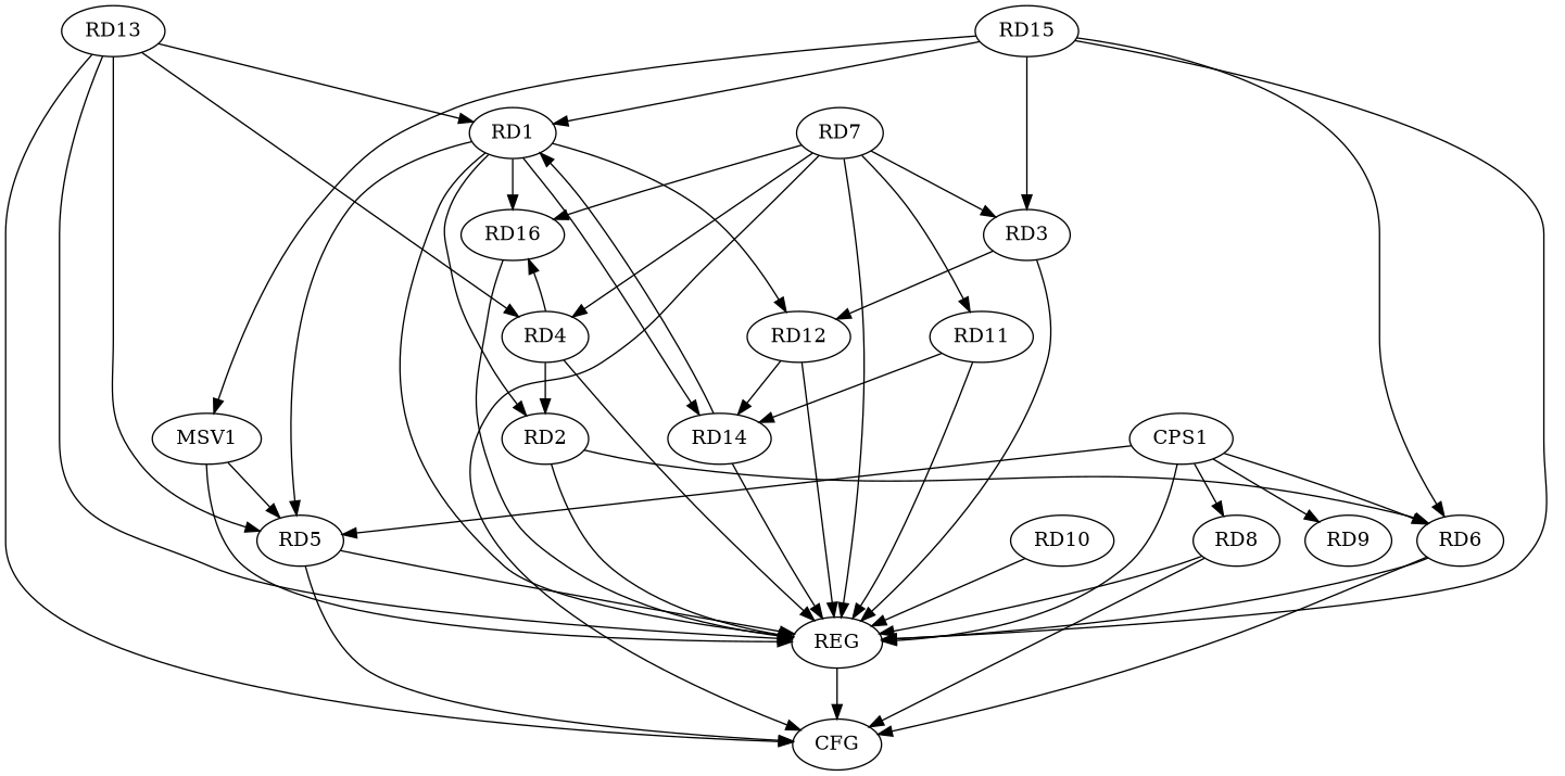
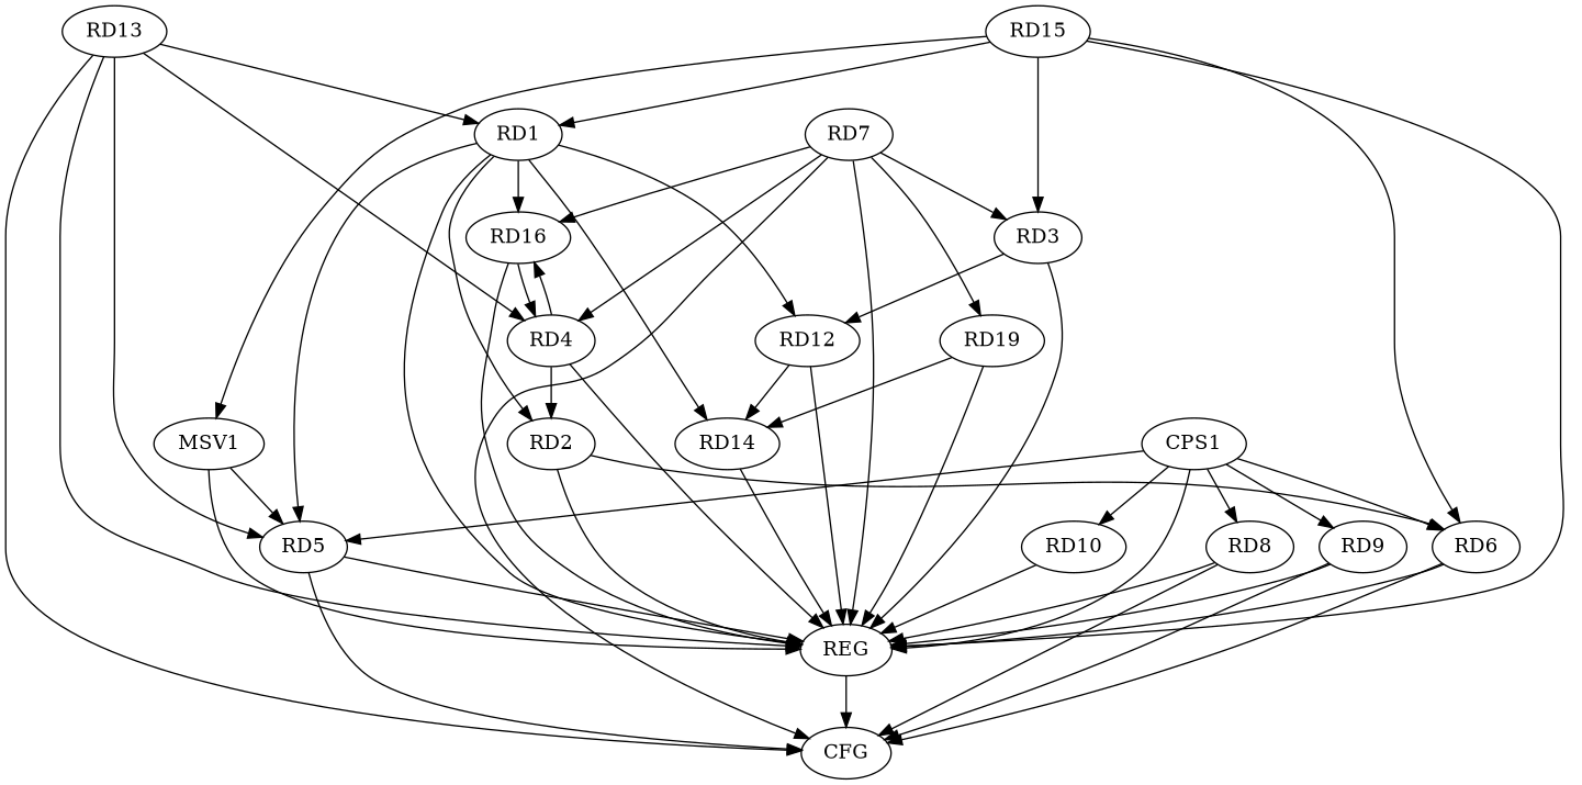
  strict digraph {
    n1 [label=RD1]
    n2 [label=RD2]
    n3 [label=RD5]
    n4 [label=RD12]
    n5 [label=RD14]
    n6 [label=RD16]
    n7 [label=REG]
    n8 [label=RD6]
    n9 [label=CFG]
    n10 [label=RD4]
    n11 [label=RD3]
    n12 [label=RD7]
-   n13 [label=RD11]
+   n13 [label=RD19]
    n14 [label=RD8]
    n15 [label=RD9]
    n16 [label=RD10]
    n17 [label=RD13]
    n18 [label=RD15]
    n19 [label=MSV1]
    n20 [label=CPS1]
    n1 -> n2
    n1 -> n3
    n1 -> n4
    n1 -> n5
    n1 -> n6
    n1 -> n7
    n2 -> n7
    n2 -> n8
    n3 -> n7
    n3 -> n9
    n4 -> n5
    n4 -> n7
-   n5 -> n1
    n5 -> n7
    n6 -> n7
+   n6 -> n10
    n7 -> n9
    n8 -> n7
    n8 -> n9
    n10 -> n2
    n10 -> n6
    n10 -> n7
    n11 -> n4
    n11 -> n7
    n12 -> n6
    n12 -> n7
    n12 -> n9
    n12 -> n10
    n12 -> n11
    n12 -> n13
    n13 -> n5
    n13 -> n7
    n14 -> n7
    n14 -> n9
+   n15 -> n7
+   n15 -> n9
    n16 -> n7
    n17 -> n1
    n17 -> n3
    n17 -> n7
    n17 -> n9
    n17 -> n10
    n18 -> n1
    n18 -> n7
    n18 -> n8
    n18 -> n11
    n18 -> n19
    n19 -> n3
    n19 -> n7
    n20 -> n3
    n20 -> n7
    n20 -> n8
    n20 -> n14
    n20 -> n15
+   n20 -> n16
  }
